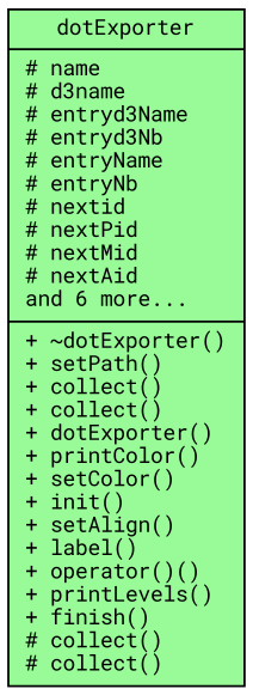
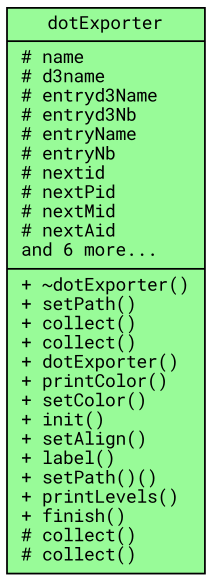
  digraph {
    fontname="Roboto Mono"
-   n1 [color=black fillcolor=palegreen fontcolor=black fontname="Roboto Mono" fontsize=10 height=0.2 label="{dotExporter\n|# name\l# d3name\l# entryd3Name\l# entryd3Nb\l# entryName\l# entryNb\l# nextid\l# nextPid\l# nextMid\l# nextAid\land 6 more...\l|+ ~dotExporter()\l+ setPath()\l+ collect()\l+ collect()\l+ dotExporter()\l+ printColor()\l+ setColor()\l+ init()\l+ setAlign()\l+ label()\l+ operator()()\l+ printLevels()\l+ finish()\l# collect()\l# collect()\l}" shape=record style=filled width=0.4]
+   n1 [color=black fillcolor=palegreen fontcolor=black fontname="Roboto Mono" fontsize=10 height=0.2 label="{dotExporter\n|# name\l# d3name\l# entryd3Name\l# entryd3Nb\l# entryName\l# entryNb\l# nextid\l# nextPid\l# nextMid\l# nextAid\land 6 more...\l|+ ~dotExporter()\l+ setPath()\l+ collect()\l+ collect()\l+ dotExporter()\l+ printColor()\l+ setColor()\l+ init()\l+ setAlign()\l+ label()\l+ setPath()()\l+ printLevels()\l+ finish()\l# collect()\l# collect()\l}" shape=record style=filled width=0.4]
  }
